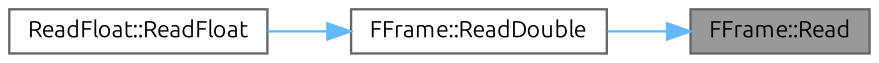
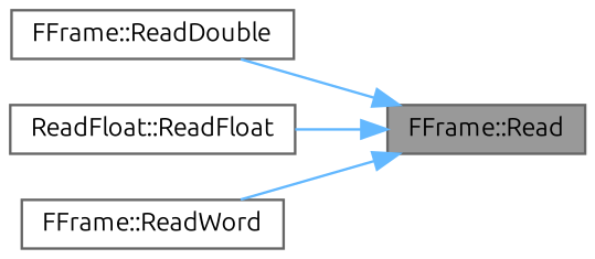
  digraph {
    fontname=Ubuntu
    rankdir=RL
    node [color=grey40 fillcolor=white fontname=Ubuntu fontsize=10 shape=box style=filled]
    edge [color=steelblue1 dir=back fontname=Ubuntu fontsize=10 labelfontname=Helvetica labelfontsize=10 style=solid]
    n1 [color=gray40 fillcolor=grey60 fontcolor=black height=0.2 label="FFrame::Read" width=0.4]
    n2 [height=0.2 label="FFrame::ReadDouble" width=0.4]
    n3 [height=0.2 label="ReadFloat::ReadFloat" width=0.4]
+   n4 [height=0.2 label="FFrame::ReadWord" width=0.4]
    n1 -> n2
-   n2 -> n3
+   n1 -> n3
+   n1 -> n4
  }
